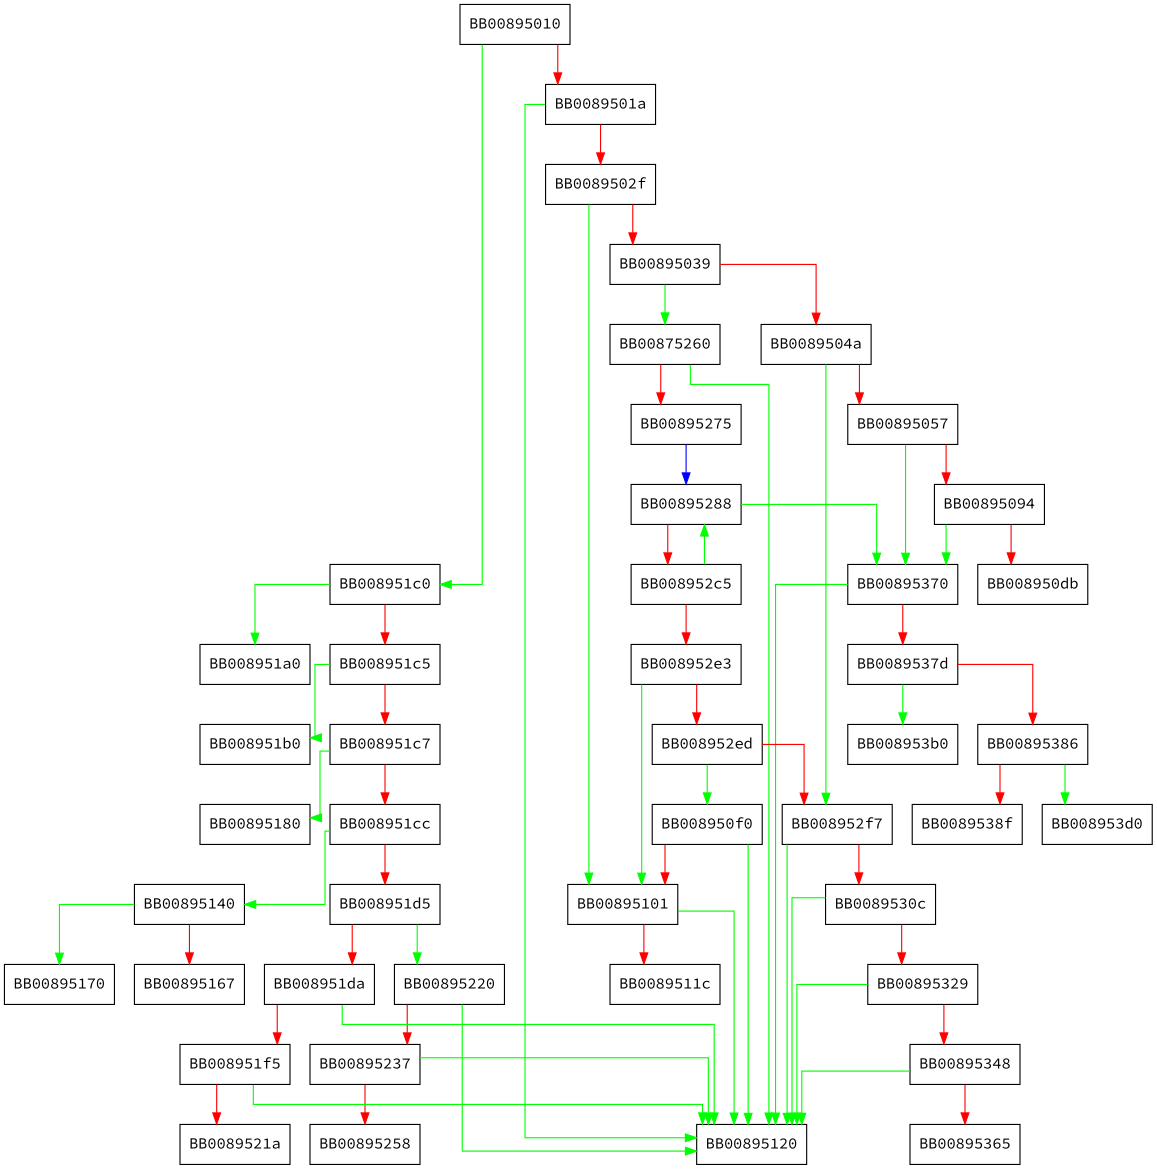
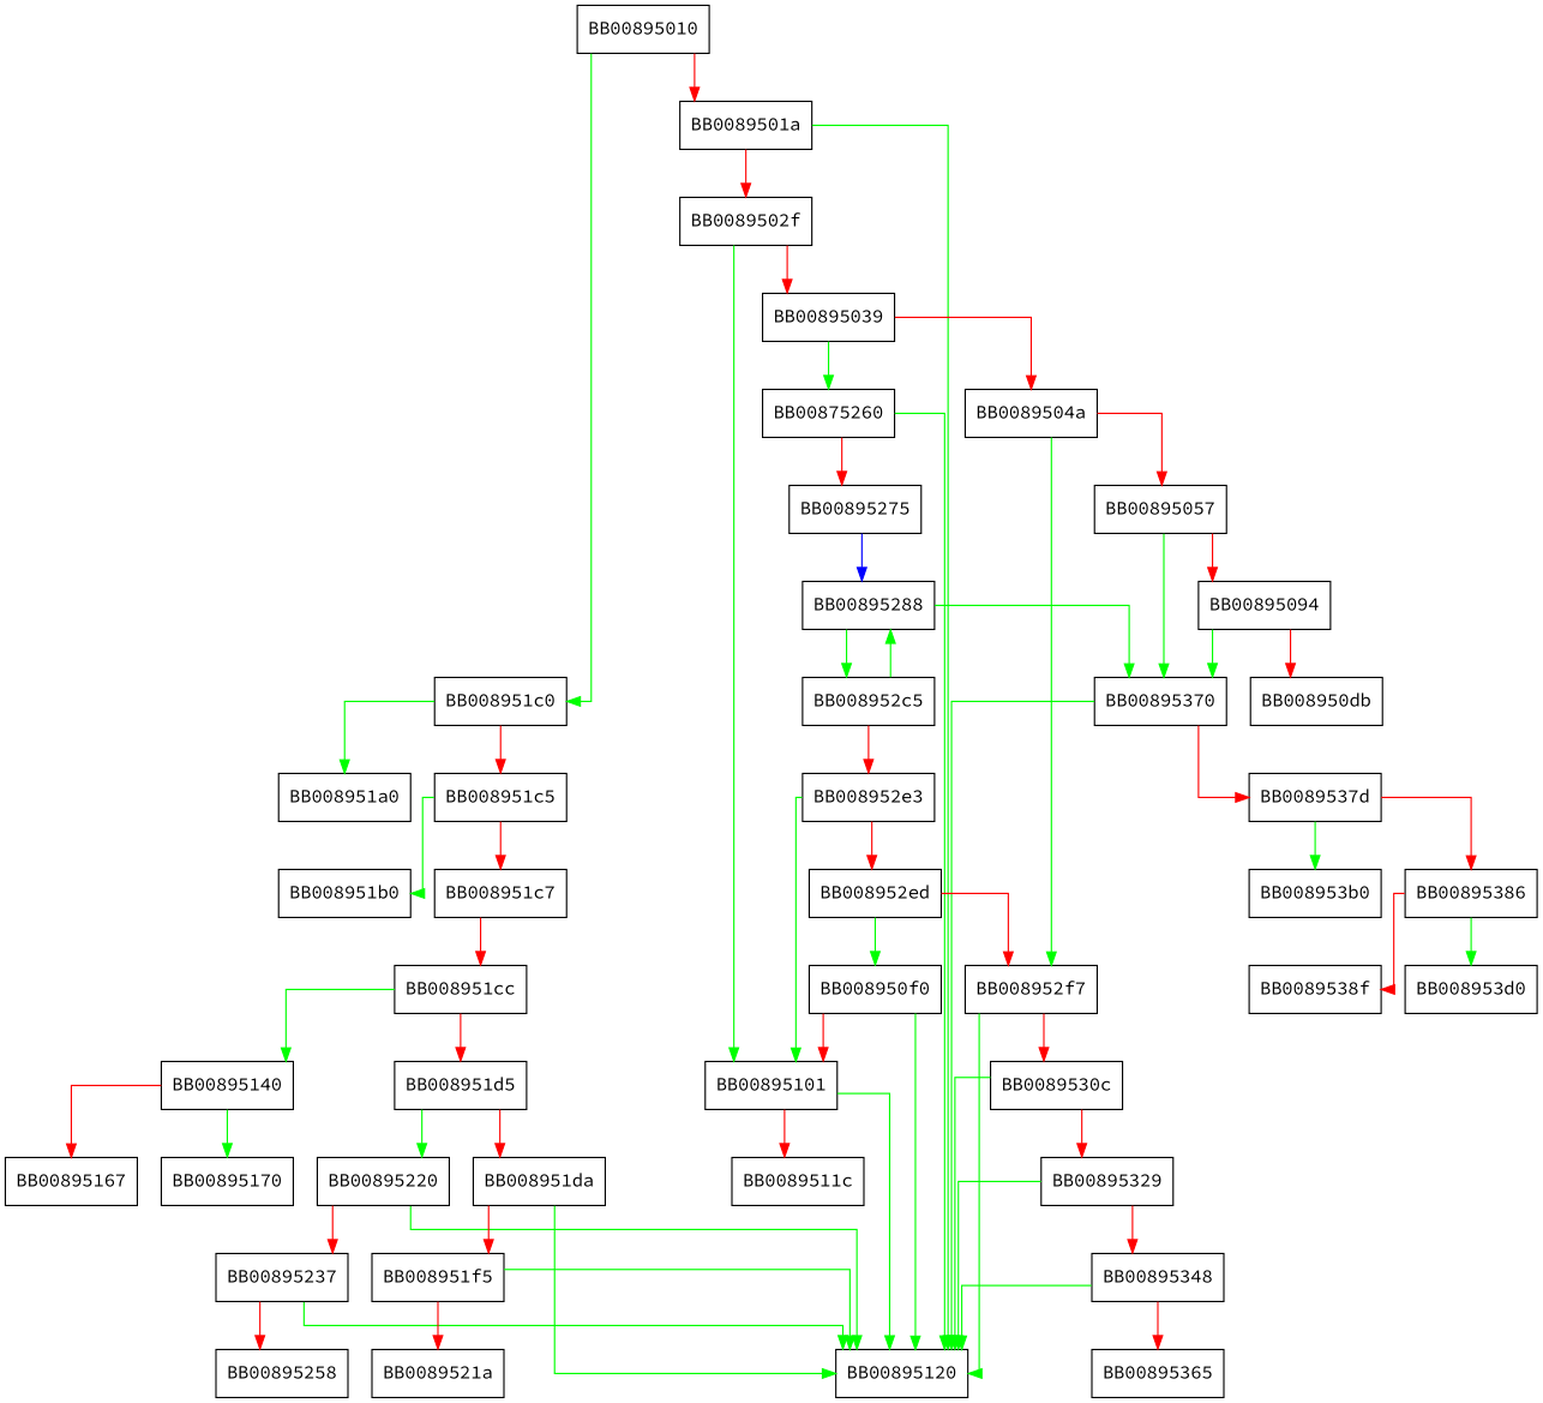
  digraph {
    fontname="Source Code Pro"
    splines=ortho
    node [fontname="Source Code Pro" shape=box]
    edge [color=green fontname="Source Code Pro"]
    BB00895010
    BB008951c0
    BB0089501a
    BB008951a0
    BB008951c5
    BB00895120
    BB0089502f
    BB008951b0
    BB008951c7
    BB00895101
    BB00895039
    BB0089511c
    n13 [label=BB00875260]
    BB0089504a
    BB00895275
    BB008952f7
    BB00895057
    BB00895288
    BB0089530c
    BB00895370
    BB00895094
    BB00895329
    BB0089537d
    BB008950db
    BB008953b0
    BB00895386
    BB008950f0
    BB00895140
    BB00895170
    BB00895167
-   BB00895180
    BB008951cc
    BB008951d5
    BB00895220
    BB008951da
    BB00895237
    BB008951f5
    BB00895258
    BB0089521a
    BB008952c5
    BB008952e3
    BB008952ed
    BB00895348
    BB00895365
    BB008953d0
    BB0089538f
    BB00895010 -> BB008951c0
    BB00895010 -> BB0089501a [color=red]
    BB008951c0 -> BB008951a0
    BB008951c0 -> BB008951c5 [color=red]
    BB0089501a -> BB00895120
    BB0089501a -> BB0089502f [color=red]
    BB008951c5 -> BB008951b0
    BB008951c5 -> BB008951c7 [color=red]
    BB0089502f -> BB00895101
    BB0089502f -> BB00895039 [color=red]
-   BB008951c7 -> BB00895180
    BB008951c7 -> BB008951cc [color=red]
    BB00895101 -> BB00895120
    BB00895101 -> BB0089511c [color=red]
    BB00895039 -> n13
    BB00895039 -> BB0089504a [color=red]
    n13 -> BB00895120
    n13 -> BB00895275 [color=red]
    BB0089504a -> BB008952f7
    BB0089504a -> BB00895057 [color=red]
    BB00895275 -> BB00895288 [color=blue]
    BB008952f7 -> BB00895120
    BB008952f7 -> BB0089530c [color=red]
    BB00895057 -> BB00895370
    BB00895057 -> BB00895094 [color=red]
    BB00895288 -> BB00895370
-   BB00895288 -> BB008952c5 [color=red]
+   BB00895288 -> BB008952c5
    BB0089530c -> BB00895120
    BB0089530c -> BB00895329 [color=red]
    BB00895370 -> BB00895120
    BB00895370 -> BB0089537d [color=red]
    BB00895094 -> BB00895370
    BB00895094 -> BB008950db [color=red]
    BB00895329 -> BB00895120
    BB00895329 -> BB00895348 [color=red]
    BB0089537d -> BB008953b0
    BB0089537d -> BB00895386 [color=red]
    BB00895386 -> BB008953d0
    BB00895386 -> BB0089538f [color=red]
    BB008950f0 -> BB00895120
    BB008950f0 -> BB00895101 [color=red]
    BB00895140 -> BB00895170
    BB00895140 -> BB00895167 [color=red]
    BB008951cc -> BB00895140
    BB008951cc -> BB008951d5 [color=red]
    BB008951d5 -> BB00895220
    BB008951d5 -> BB008951da [color=red]
    BB00895220 -> BB00895120
    BB00895220 -> BB00895237 [color=red]
    BB008951da -> BB00895120
    BB008951da -> BB008951f5 [color=red]
    BB00895237 -> BB00895120
    BB00895237 -> BB00895258 [color=red]
    BB008951f5 -> BB00895120
    BB008951f5 -> BB0089521a [color=red]
    BB008952c5 -> BB00895288
    BB008952c5 -> BB008952e3 [color=red]
    BB008952e3 -> BB00895101
    BB008952e3 -> BB008952ed [color=red]
    BB008952ed -> BB008952f7 [color=red]
    BB008952ed -> BB008950f0
    BB00895348 -> BB00895120
    BB00895348 -> BB00895365 [color=red]
  }
